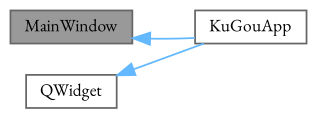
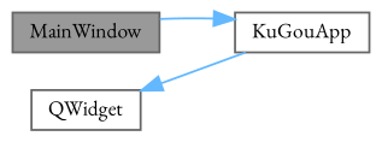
  digraph {
    fontname="EB Garamond"
    rankdir=LR
    node [color=gray40 fillcolor=white fontname="EB Garamond" fontsize=10 shape=box style=filled]
    edge [color=steelblue1 dir=back fontname="EB Garamond" fontsize=10 labelfontname=Helvetica labelfontsize=10 style=solid]
    n1 [fillcolor=grey60 fontcolor=black height=0.2 label=MainWindow width=0.4]
    n2 [height=0.2 label=KuGouApp width=0.4]
    n3 [height=0.2 label=QWidget width=0.4]
-   n1 -> n2
+   n2 -> n1
    n3 -> n2
  }
